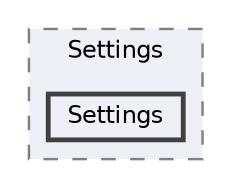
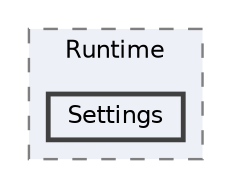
  digraph {
    compound=true
    n1 [color=grey25 fillcolor="#edf0f7" fontname=Helvetica fontsize=10 height=0.2 label=Settings shape=box style="filled,bold" width=0.4]
    subgraph cluster_1 {
      bgcolor="#edf0f7"
      fontname=Helvetica
      fontsize=10
-     label=Settings
+     label=Runtime
      pencolor=grey50
      style="filled,dashed"
      n1
    }
  }
